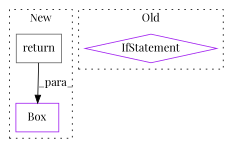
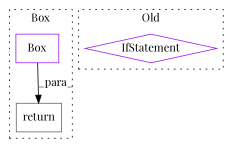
  digraph {
    fontname="Playfair Display"
    node [shape=box color=purple fontname="Playfair Display"]
    n1 [a=32 l="4,1" label=Box s="622,657"]
    n2 [a=41 l=7 label=return s=615 color=gray40]
    n3 [a=25 l=52 label=IfStatement s=519 shape=diamond]
    subgraph cluster_1 {
-     label=New
+     label=Box
      style=dotted
      n1
      n2
    }
    subgraph cluster_2 {
      label=Old
      style=dotted
      n3
    }
-   n2 -> n1 [label=_para_ style=solid fontname="Playfair Display"]
+   n1 -> n2 [label=_para_ style=solid fontname="Playfair Display"]
  }
